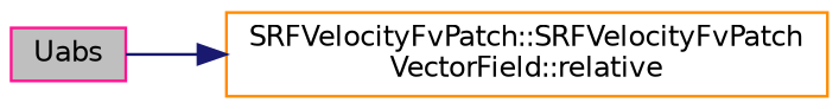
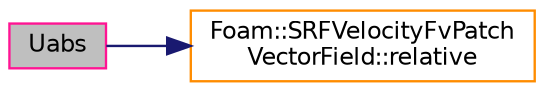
  digraph {
    rankdir=LR
    node [fontname=Helvetica fontsize=10 shape=record]
    n1 [color=deeppink fillcolor=grey75 fontcolor=black height=0.2 label=Uabs style=filled width=0.4]
-   n2 [color=darkorange height=0.2 label="SRFVelocityFvPatch::SRFVelocityFvPatch\lVectorField::relative" width=0.4]
+   n2 [color=darkorange height=0.2 label="Foam::SRFVelocityFvPatch\lVectorField::relative" width=0.4]
    n1 -> n2 [color=midnightblue fontname=Helvetica fontsize=10 labelfontname=Helvetica labelfontsize=10 style=solid]
  }
